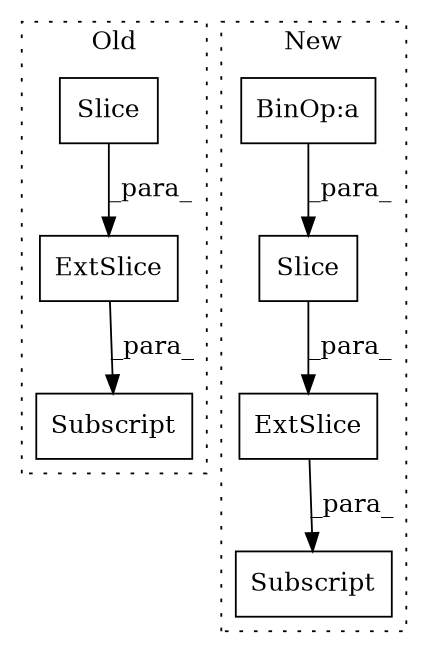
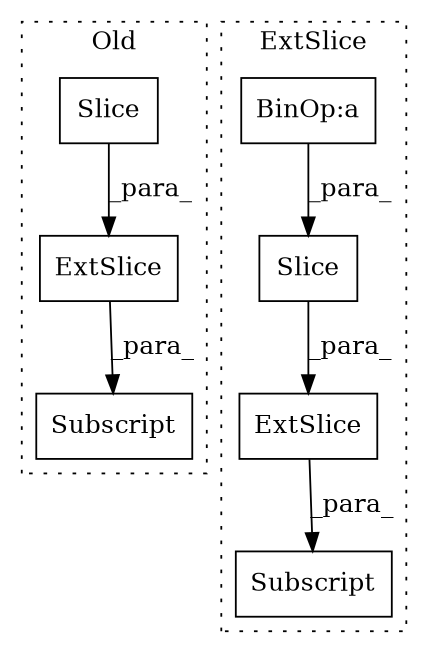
  digraph {
    node [a=85 l=10 shape=box]
    n1 [label=ExtSlice s=8938]
    n2 [a=63 l="38,0" label=Subscript s="8938,0"]
    n3 [a=80 l=1 label=Slice s=8963]
    n4 [a=80 l=9 label=Slice s=9454]
    n5 [label=ExtSlice s=9440]
    n6 [a=63 l="59,0" label=Subscript s="9440,0"]
    n7 [a=82 l=3 label="BinOp:a" s=9472]
    subgraph cluster_1 {
      label=Old
      style=dotted
      n1
      n2
      n3
    }
    subgraph cluster_2 {
-     label=New
+     label=ExtSlice
      style=dotted
      n4
      n5
      n6
      n7
    }
    n1 -> n2 [label=_para_]
    n3 -> n1 [label=_para_]
    n4 -> n5 [label=_para_]
    n5 -> n6 [label=_para_]
    n7 -> n4 [label=_para_]
  }
